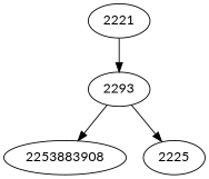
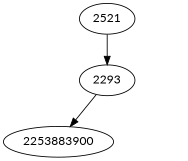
  strict digraph {
    fontname=Lato
    node [fontname=Lato]
    edge [fontname=Lato]
    n1 [label=2293]
-   2221
-   2253883908
-   2225
+   2221 [label=2521]
+   2253883908 [label=2253883900]
    n1 -> 2253883908
-   n1 -> 2225
    2221 -> n1
  }
